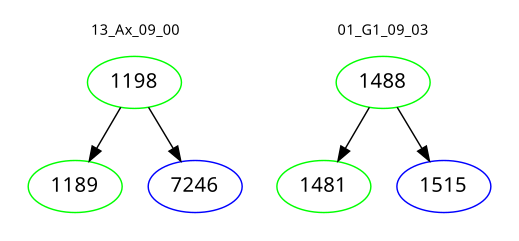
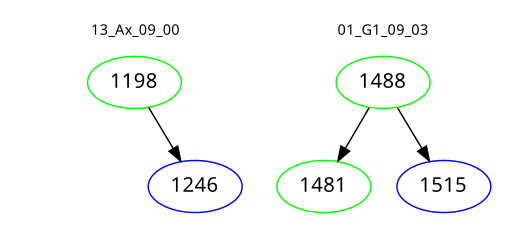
  digraph {
    fontname="Noto Sans"
    node [color=green fontname="Noto Sans"]
    edge [color=black fontname="Noto Sans"]
    n1 [label=1198]
-   n2 [label=1189]
-   n3 [color=blue label=7246]
+   n3 [color=blue label=1246]
    n4 [label=1488]
    n5 [label=1481]
    n6 [color=blue label=1515]
    subgraph cluster_1 {
      color=white
      fontsize=10
      label="13_Ax_09_00"
      n1
-     n2
      n3
    }
    subgraph cluster_2 {
      color=white
      fontsize=10
      label="01_G1_09_03"
      n4
      n5
      n6
    }
-   n1 -> n2
    n1 -> n3
    n4 -> n5
    n4 -> n6
  }
